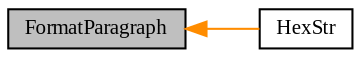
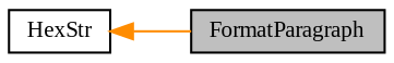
  digraph {
    rankdir=LR
    fontname="Liberation Serif"
    node [color=black fontname="Liberation Serif" fontsize=10 shape=record style=filled]
    n1 [fillcolor=grey75 fontcolor=black height=0.2 label=FormatParagraph width=0.4]
    n2 [fillcolor=white height=0.2 label=HexStr width=0.4]
-   n1 -> n2 [color=darkorange dir=back fontname="Liberation Serif" fontsize=10 labelfontname=Helvetica labelfontsize=10 style=solid]
+   n2 -> n1 [color=darkorange dir=back fontname="Liberation Serif" fontsize=10 labelfontname=Helvetica labelfontsize=10 style=solid]
  }
